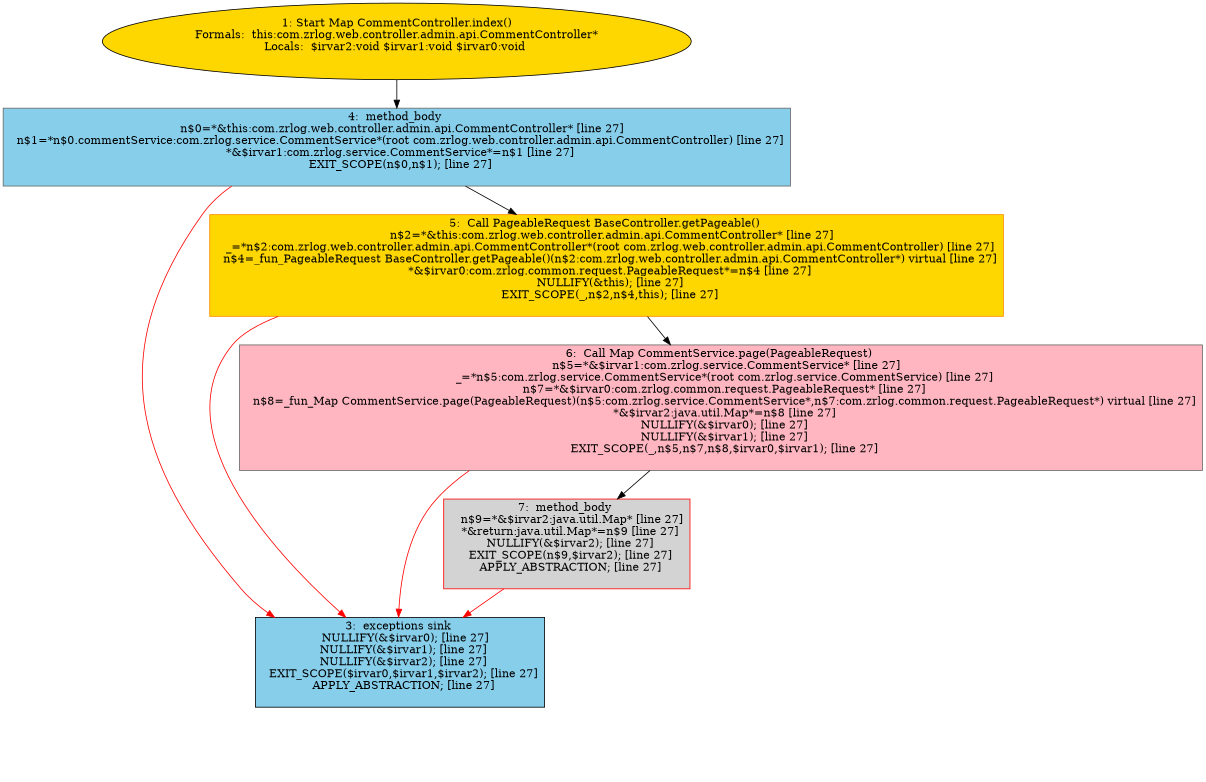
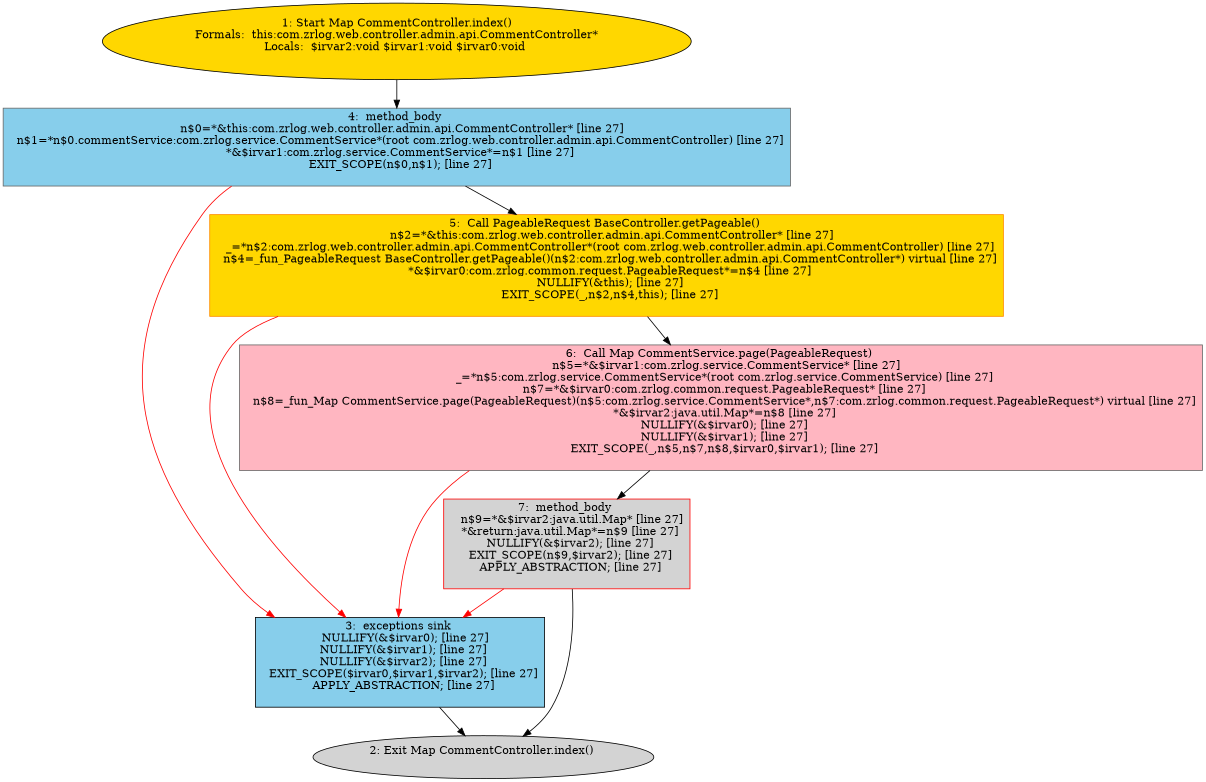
  digraph {
    node [color=black style=filled fillcolor=gold shape=box]
    n1 [label="1: Start Map CommentController.index()\nFormals:  this:com.zrlog.web.controller.admin.api.CommentController*\nLocals:  $irvar2:void $irvar1:void $irvar0:void \n  " shape=""]
    n2 [label="4:  method_body \n   n$0=*&this:com.zrlog.web.controller.admin.api.CommentController* [line 27]\n  n$1=*n$0.commentService:com.zrlog.service.CommentService*(root com.zrlog.web.controller.admin.api.CommentController) [line 27]\n  *&$irvar1:com.zrlog.service.CommentService*=n$1 [line 27]\n  EXIT_SCOPE(n$0,n$1); [line 27]\n " fillcolor=skyblue color=gray40]
    n3 [label="3:  exceptions sink \n   NULLIFY(&$irvar0); [line 27]\n  NULLIFY(&$irvar1); [line 27]\n  NULLIFY(&$irvar2); [line 27]\n  EXIT_SCOPE($irvar0,$irvar1,$irvar2); [line 27]\n  APPLY_ABSTRACTION; [line 27]\n " fillcolor=skyblue]
    n4 [label="5:  Call PageableRequest BaseController.getPageable() \n   n$2=*&this:com.zrlog.web.controller.admin.api.CommentController* [line 27]\n  _=*n$2:com.zrlog.web.controller.admin.api.CommentController*(root com.zrlog.web.controller.admin.api.CommentController) [line 27]\n  n$4=_fun_PageableRequest BaseController.getPageable()(n$2:com.zrlog.web.controller.admin.api.CommentController*) virtual [line 27]\n  *&$irvar0:com.zrlog.common.request.PageableRequest*=n$4 [line 27]\n  NULLIFY(&this); [line 27]\n  EXIT_SCOPE(_,n$2,n$4,this); [line 27]\n " color=darkorange]
+   n5 [label="2: Exit Map CommentController.index() \n  " fillcolor=lightgrey shape=""]
    n6 [label="6:  Call Map CommentService.page(PageableRequest) \n   n$5=*&$irvar1:com.zrlog.service.CommentService* [line 27]\n  _=*n$5:com.zrlog.service.CommentService*(root com.zrlog.service.CommentService) [line 27]\n  n$7=*&$irvar0:com.zrlog.common.request.PageableRequest* [line 27]\n  n$8=_fun_Map CommentService.page(PageableRequest)(n$5:com.zrlog.service.CommentService*,n$7:com.zrlog.common.request.PageableRequest*) virtual [line 27]\n  *&$irvar2:java.util.Map*=n$8 [line 27]\n  NULLIFY(&$irvar0); [line 27]\n  NULLIFY(&$irvar1); [line 27]\n  EXIT_SCOPE(_,n$5,n$7,n$8,$irvar0,$irvar1); [line 27]\n " fillcolor=lightpink color=gray40]
    n7 [label="7:  method_body \n   n$9=*&$irvar2:java.util.Map* [line 27]\n  *&return:java.util.Map*=n$9 [line 27]\n  NULLIFY(&$irvar2); [line 27]\n  EXIT_SCOPE(n$9,$irvar2); [line 27]\n  APPLY_ABSTRACTION; [line 27]\n " fillcolor=lightgrey color=red]
    n1 -> n2
    n2 -> n3 [color=red]
    n2 -> n4
+   n3 -> n5
    n4 -> n3 [color=red]
    n4 -> n6
    n6 -> n3 [color=red]
    n6 -> n7
    n7 -> n3 [color=red]
+   n7 -> n5
  }
